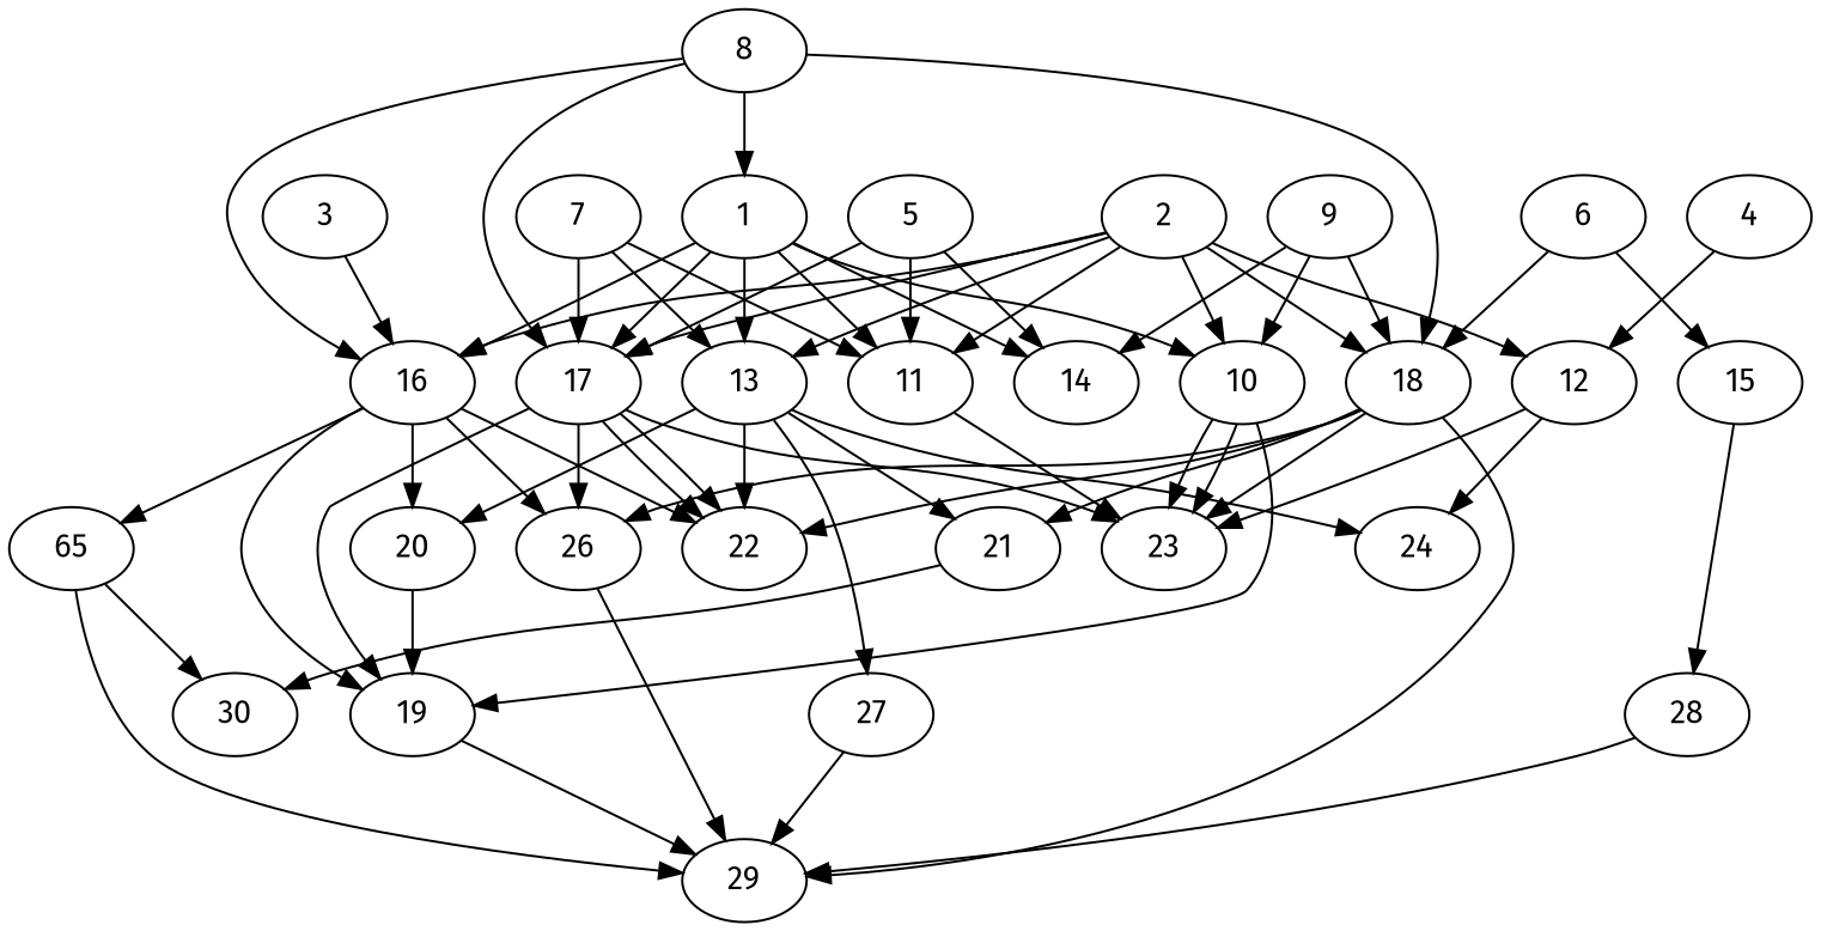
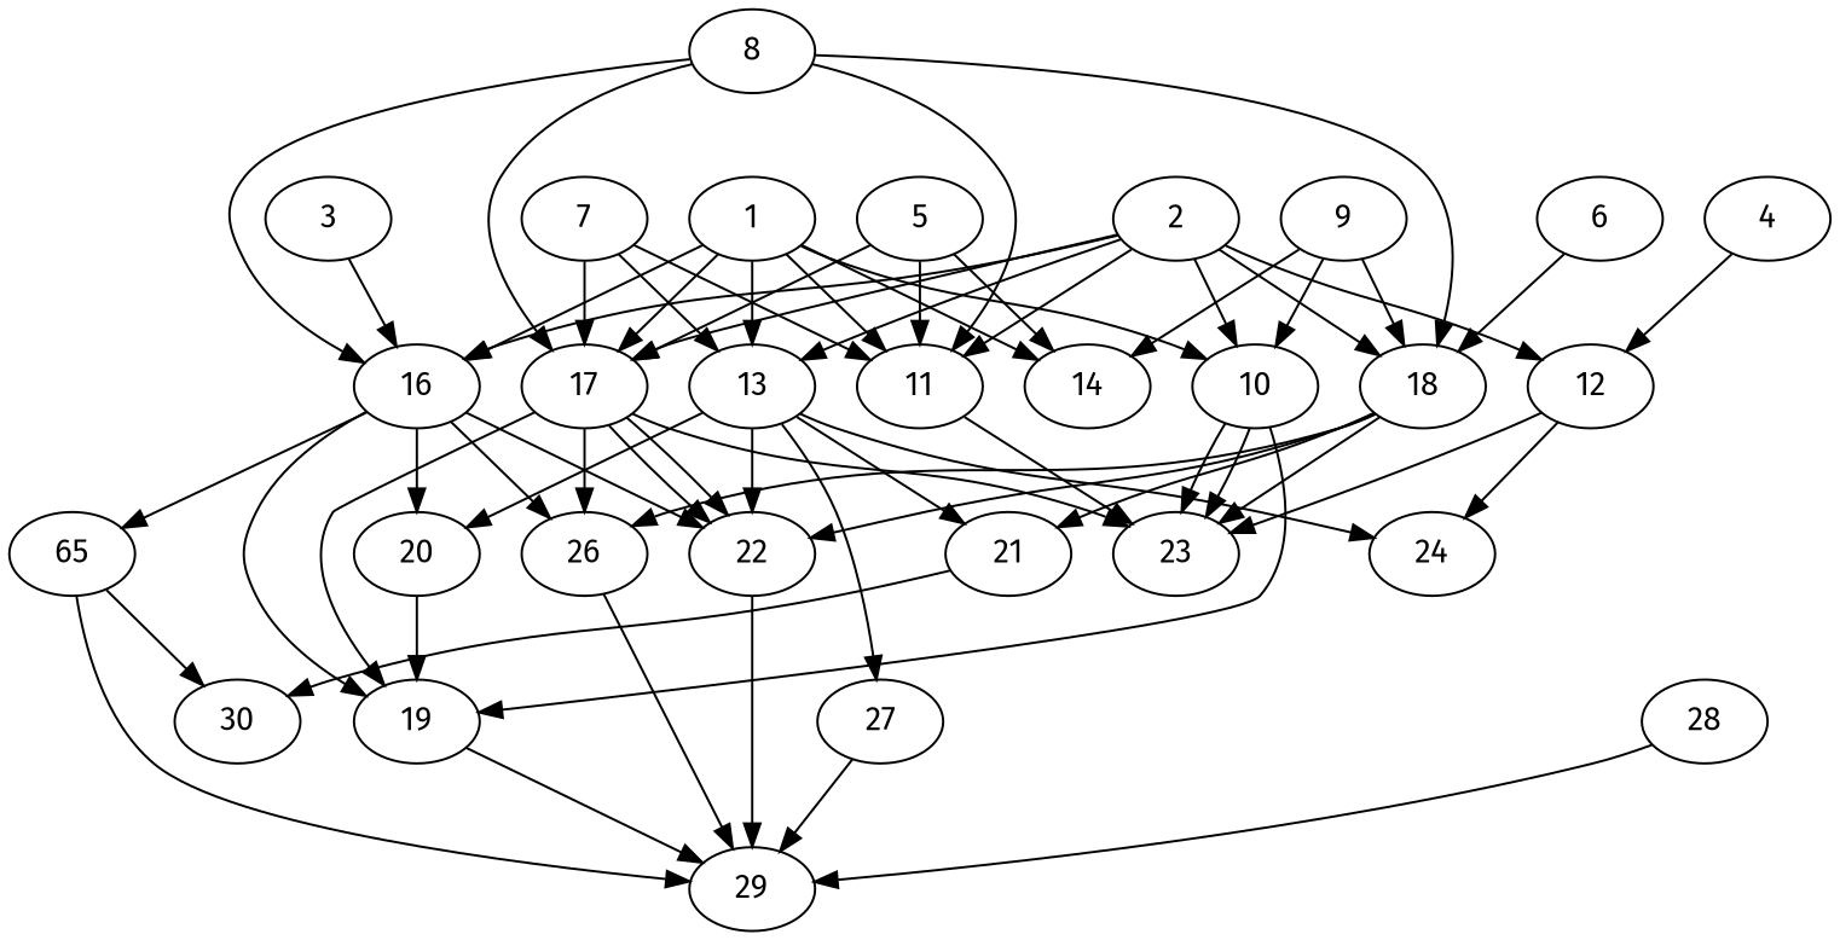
  digraph {
    fontname="Fira Sans"
    node [alpha=0.02 fontname="Fira Sans"]
    edge [fontname="Fira Sans"]
    1 [alpha=0.04 expect_size=17852416]
    10 [expect_size=8175616]
    11 [alpha=0.09 expect_size=41987072]
    13 [alpha=0.03 expect_size=27551744]
    14 [alpha=0.07 expect_size=50618368]
    16 [alpha=0.17 expect_size=33963008]
    17 [alpha=0.11 expect_size=42107904]
    19 [alpha=0.15 expect_size=29277184]
    23 [alpha=0.00 expect_size=11388928]
    24 [alpha=0.15 expect_size=17419264]
    20 [alpha=0.10 expect_size=44293120]
    21 [alpha=0.10 expect_size=49907712]
    22 [alpha=0.13 expect_size=24125440]
    27 [alpha=0.01 expect_size=30987264]
    26 [alpha=0.01 expect_size=37499904]
    n16 [alpha=0.12 expect_size=33520640 label=65]
    29 [expect_size=21103616]
    30 [alpha=0.04 expect_size=9099264]
    2 [alpha=0.09 expect_size=10128384]
    12 [alpha=0.15 expect_size=52382720]
    18 [alpha=0.05 expect_size=34093056]
    3 [alpha=0.10 expect_size=17253376]
    4 [alpha=0.16 expect_size=22753280]
    5 [alpha=0.17 expect_size=11116544]
    6 [alpha=0.03 expect_size=31424512]
-   15 [expect_size=41934848]
    28 [alpha=0.01 expect_size=9688064]
    7 [alpha=0.17 expect_size=32833536]
    8 [alpha=0.18 expect_size=51831808]
    9 [alpha=0.06 expect_size=7941120]
    1 -> 10
    1 -> 11
    1 -> 13
    1 -> 14
    1 -> 16
    1 -> 17
    10 -> 19
    10 -> 23
    10 -> 23
    11 -> 23
    13 -> 24
    13 -> 20
    13 -> 21
    13 -> 22
    13 -> 27
    16 -> 19
    16 -> 20
    16 -> 22
    16 -> 26
    16 -> n16
    17 -> 19
    17 -> 23
    17 -> 22
    17 -> 22
    17 -> 26
    19 -> 29
    20 -> 19
    21 -> 30
-   18 -> 29
+   22 -> 29
    27 -> 29
    26 -> 29
    n16 -> 29
    n16 -> 30
    2 -> 10
    2 -> 11
    2 -> 13
    2 -> 16
    2 -> 17
    2 -> 12
    2 -> 18
    12 -> 23
    12 -> 24
    18 -> 23
    18 -> 21
    18 -> 22
    18 -> 26
    3 -> 16
    4 -> 12
    5 -> 11
    5 -> 14
    5 -> 17
    6 -> 18
-   6 -> 15
-   15 -> 28
    28 -> 29
    7 -> 11
    7 -> 13
    7 -> 17
-   8 -> 1
+   8 -> 11
    8 -> 16
    8 -> 17
    8 -> 18
    9 -> 10
    9 -> 14
    9 -> 18
  }
